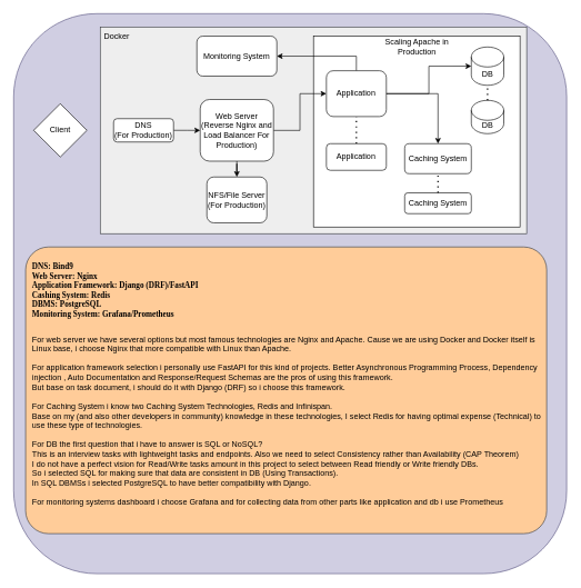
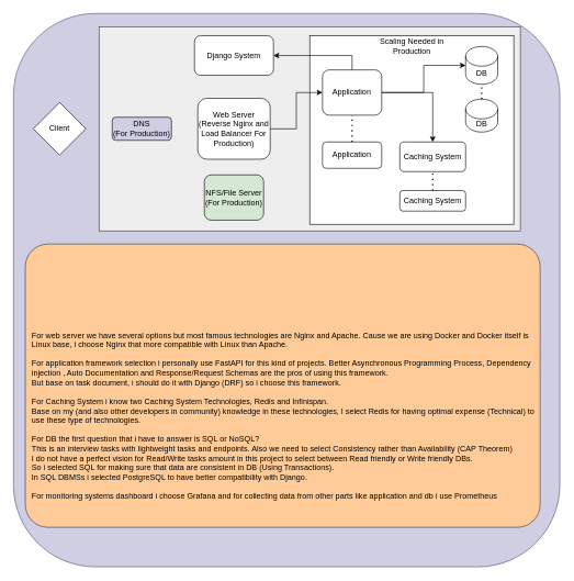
  <mxCell id="0" />
  <mxCell id="1" parent="0" />
  <mxCell id="2" value="" style="rounded=1;whiteSpace=wrap;html=1;fillColor=#d0cee2;strokeColor=#56517e;" vertex="1" parent="1"><mxGeometry x="20" y="20" width="830" height="840" as="geometry" /></mxCell>
  <mxCell id="3" value="" style="rounded=0;whiteSpace=wrap;html=1;fillColor=#eeeeee;strokeColor=#36393d;" vertex="1" parent="1"><mxGeometry x="150" y="40" width="640" height="310" as="geometry" /></mxCell>
  <mxCell id="4" value="Client" style="rhombus;whiteSpace=wrap;html=1;aspect=fixed;" vertex="1" parent="1"><mxGeometry x="50" y="155" width="80" height="80" as="geometry" /></mxCell>
- <mxCell id="5" style="edgeStyle=orthogonalEdgeStyle;rounded=0;orthogonalLoop=1;jettySize=auto;html=1;" edge="1" parent="1" source="6" target="11"><mxGeometry relative="1" as="geometry" /></mxCell>
- <mxCell id="6" value="DNS&lt;br&gt;(For Production)" style="rounded=1;whiteSpace=wrap;html=1;" vertex="1" parent="1"><mxGeometry x="170" y="177.5" width="90" height="35" as="geometry" /></mxCell>
- <mxCell id="7" value="Docker" style="text;html=1;align=center;verticalAlign=middle;whiteSpace=wrap;rounded=0;" vertex="1" parent="1"><mxGeometry x="150" y="40" width="50" height="30" as="geometry" /></mxCell>
+ <mxCell id="6" value="DNS&lt;br&gt;(For Production)" style="rounded=1;whiteSpace=wrap;html=1;fillColor=#d0cee2;" vertex="1" parent="1"><mxGeometry x="170" y="177.5" width="90" height="35" as="geometry" /></mxCell>
  <mxCell id="8" value="" style="rounded=0;whiteSpace=wrap;html=1;" vertex="1" parent="1"><mxGeometry x="470" y="53.75" width="310" height="286.25" as="geometry" /></mxCell>
  <mxCell id="9" style="edgeStyle=orthogonalEdgeStyle;rounded=0;orthogonalLoop=1;jettySize=auto;html=1;entryX=0;entryY=0.5;entryDx=0;entryDy=0;" edge="1" parent="1" source="11" target="14"><mxGeometry relative="1" as="geometry" /></mxCell>
- <mxCell id="10" style="edgeStyle=orthogonalEdgeStyle;rounded=0;orthogonalLoop=1;jettySize=auto;html=1;entryX=0.5;entryY=0;entryDx=0;entryDy=0;" edge="1" parent="1" source="11" target="15"><mxGeometry relative="1" as="geometry" /></mxCell>
  <mxCell id="11" value="Web Server&lt;br&gt;(Reverse Nginx and Load Balancer For Production)" style="rounded=1;whiteSpace=wrap;html=1;" vertex="1" parent="1"><mxGeometry x="300" y="148.75" width="110" height="92.5" as="geometry" /></mxCell>
  <mxCell id="12" style="edgeStyle=orthogonalEdgeStyle;rounded=0;orthogonalLoop=1;jettySize=auto;html=1;entryX=0.5;entryY=0;entryDx=0;entryDy=0;" edge="1" parent="1" source="14" target="16"><mxGeometry relative="1" as="geometry" /></mxCell>
  <mxCell id="13" style="edgeStyle=orthogonalEdgeStyle;rounded=0;orthogonalLoop=1;jettySize=auto;html=1;entryX=1;entryY=0.5;entryDx=0;entryDy=0;exitX=0.5;exitY=0;exitDx=0;exitDy=0;" edge="1" parent="1" source="14" target="26"><mxGeometry relative="1" as="geometry" /></mxCell>
  <mxCell id="14" value="Application" style="rounded=1;whiteSpace=wrap;html=1;" vertex="1" parent="1"><mxGeometry x="489.38" y="105.63" width="90" height="68.75" as="geometry" /></mxCell>
- <mxCell id="15" value="NFS/File Server&lt;br&gt;(For Production)" style="rounded=1;whiteSpace=wrap;html=1;" vertex="1" parent="1"><mxGeometry x="310" y="265" width="90" height="68.75" as="geometry" /></mxCell>
+ <mxCell id="15" value="NFS/File Server&lt;br&gt;(For Production)" style="rounded=1;whiteSpace=wrap;html=1;fillColor=#d5e8d4;" vertex="1" parent="1"><mxGeometry x="310" y="265" width="90" height="68.75" as="geometry" /></mxCell>
  <mxCell id="16" value="Caching System" style="rounded=1;whiteSpace=wrap;html=1;" vertex="1" parent="1"><mxGeometry x="606.89" y="215" width="100" height="45" as="geometry" /></mxCell>
  <mxCell id="17" value="DB" style="shape=cylinder3;whiteSpace=wrap;html=1;boundedLbl=1;backgroundOutline=1;size=15;" vertex="1" parent="1"><mxGeometry x="706.89" y="70" width="48.74" height="57.5" as="geometry" /></mxCell>
- <mxCell id="18" value="Scaling Apache in Production" style="text;html=1;align=center;verticalAlign=middle;whiteSpace=wrap;rounded=0;" vertex="1" parent="1"><mxGeometry x="550.63" y="53.75" width="148.75" height="30" as="geometry" /></mxCell>
+ <mxCell id="18" value="Scaling Needed in Production" style="text;html=1;align=center;verticalAlign=middle;whiteSpace=wrap;rounded=0;" vertex="1" parent="1"><mxGeometry x="550.63" y="53.75" width="148.75" height="30" as="geometry" /></mxCell>
  <mxCell id="19" value="" style="endArrow=none;dashed=1;html=1;dashPattern=1 3;strokeWidth=2;rounded=0;entryX=0.5;entryY=1;entryDx=0;entryDy=0;exitX=0.5;exitY=0;exitDx=0;exitDy=0;" edge="1" parent="1" source="20" target="14"><mxGeometry width="50" height="50" relative="1" as="geometry"><mxPoint x="509.38" y="250" as="sourcePoint" /><mxPoint x="559.38" y="200" as="targetPoint" /></mxGeometry></mxCell>
  <mxCell id="20" value="Application" style="rounded=1;whiteSpace=wrap;html=1;" vertex="1" parent="1"><mxGeometry x="489.38" y="215" width="90" height="40" as="geometry" /></mxCell>
  <mxCell id="21" style="edgeStyle=orthogonalEdgeStyle;rounded=0;orthogonalLoop=1;jettySize=auto;html=1;entryX=0;entryY=0.5;entryDx=0;entryDy=0;entryPerimeter=0;" edge="1" parent="1" source="14" target="17"><mxGeometry relative="1" as="geometry" /></mxCell>
  <mxCell id="22" value="DB" style="shape=cylinder3;whiteSpace=wrap;html=1;boundedLbl=1;backgroundOutline=1;size=15;" vertex="1" parent="1"><mxGeometry x="706.89" y="150" width="48.74" height="50" as="geometry" /></mxCell>
  <mxCell id="23" value="" style="endArrow=none;dashed=1;html=1;dashPattern=1 3;strokeWidth=2;rounded=0;entryX=0.5;entryY=1;entryDx=0;entryDy=0;exitX=0.5;exitY=0;exitDx=0;exitDy=0;entryPerimeter=0;exitPerimeter=0;" edge="1" parent="1" source="22" target="17"><mxGeometry width="50" height="50" relative="1" as="geometry"><mxPoint x="699.38" y="174.38" as="sourcePoint" /><mxPoint x="699.38" y="133.38" as="targetPoint" /></mxGeometry></mxCell>
  <mxCell id="24" value="Caching System" style="rounded=1;whiteSpace=wrap;html=1;" vertex="1" parent="1"><mxGeometry x="606.89" y="288.75" width="100" height="31.25" as="geometry" /></mxCell>
  <mxCell id="25" value="" style="endArrow=none;dashed=1;html=1;dashPattern=1 3;strokeWidth=2;rounded=0;entryX=0.5;entryY=1;entryDx=0;entryDy=0;exitX=0.5;exitY=0;exitDx=0;exitDy=0;" edge="1" parent="1" source="24" target="16"><mxGeometry width="50" height="50" relative="1" as="geometry"><mxPoint x="620" y="261" as="sourcePoint" /><mxPoint x="620" y="220" as="targetPoint" /></mxGeometry></mxCell>
- <mxCell id="26" value="Monitoring System" style="rounded=1;whiteSpace=wrap;html=1;" vertex="1" parent="1"><mxGeometry x="295" y="53.75" width="120" height="60" as="geometry" /></mxCell>
+ <mxCell id="26" value="Django System" style="rounded=1;whiteSpace=wrap;html=1;" vertex="1" parent="1"><mxGeometry x="295" y="53.75" width="120" height="60" as="geometry" /></mxCell>
  <mxCell id="27" value="" style="rounded=1;whiteSpace=wrap;html=1;arcSize=8;fillColor=#ffcc99;strokeColor=#36393d;" vertex="1" parent="1"><mxGeometry x="38" y="370" width="782" height="430" as="geometry" /></mxCell>
- <mxCell id="28" value="DNS: Bind9&lt;br&gt;Web Server: Nginx&lt;br&gt;Application Framework: Django (DRF)/FastAPI&lt;br&gt;Cashing System: Redis&lt;br&gt;DBMS: PostgreSQL&lt;br&gt;Monitoring System: Grafana/Prometheus" style="text;html=1;align=left;verticalAlign=middle;whiteSpace=wrap;rounded=0;fontColor=light-dark(#000000,#000000);fontStyle=1;fontFamily=Verdana;" vertex="1" parent="1"><mxGeometry x="46" y="370" width="356" height="130" as="geometry" /></mxCell>
  <mxCell id="29" value="For web server we have several options but most famous technologies are Nginx and Apache. Cause we are using Docker and Docker itself is Linux base, i choose Nginx that more compatible with Linux than Apache.&lt;br&gt;&lt;br&gt;For application framework selection i personally use FastAPI for this kind of projects. Better Asynchronous Programming Process, Dependency injection , Auto Documentation and Response/Request Schemas are the pros of using this framework.&lt;br&gt;But base on task document, i should do it with Django (DRF) so i choose this framework.&lt;br&gt;&lt;br&gt;For Caching System i know two Caching System Technologies, Redis and Infinispan.&lt;br&gt;Base on my (and also other developers in community) knowledge in these technologies, I select Redis for having optimal expense (Technical) to use these type of technologies.&lt;br&gt;&lt;br&gt;For DB the first question that i have to answer is SQL or NoSQL?&lt;br&gt;This is an interview tasks with lightweight tasks and endpoints. Also we need to select Consistency rather than Availability (CAP Theorem)&lt;br&gt;I do not have a perfect vision for Read/Write tasks amount in this project to select between Read friendly or Write friendly DBs.&lt;br&gt;So i selected SQL for making sure that data are consistent in DB&amp;nbsp;(Using Transactions).&lt;br&gt;In SQL DBMSs i selected PostgreSQL to have better compatibility with Django.&lt;br&gt;&lt;br&gt;For monitoring systems dashboard i choose Grafana and for collecting data from other parts like application and db i use Prometheus&lt;br&gt;&lt;br&gt;&lt;div&gt;&lt;br&gt;&lt;/div&gt;" style="text;html=1;align=left;verticalAlign=middle;whiteSpace=wrap;rounded=0;" vertex="1" parent="1"><mxGeometry x="46" y="520" width="766" height="250" as="geometry" /></mxCell>
